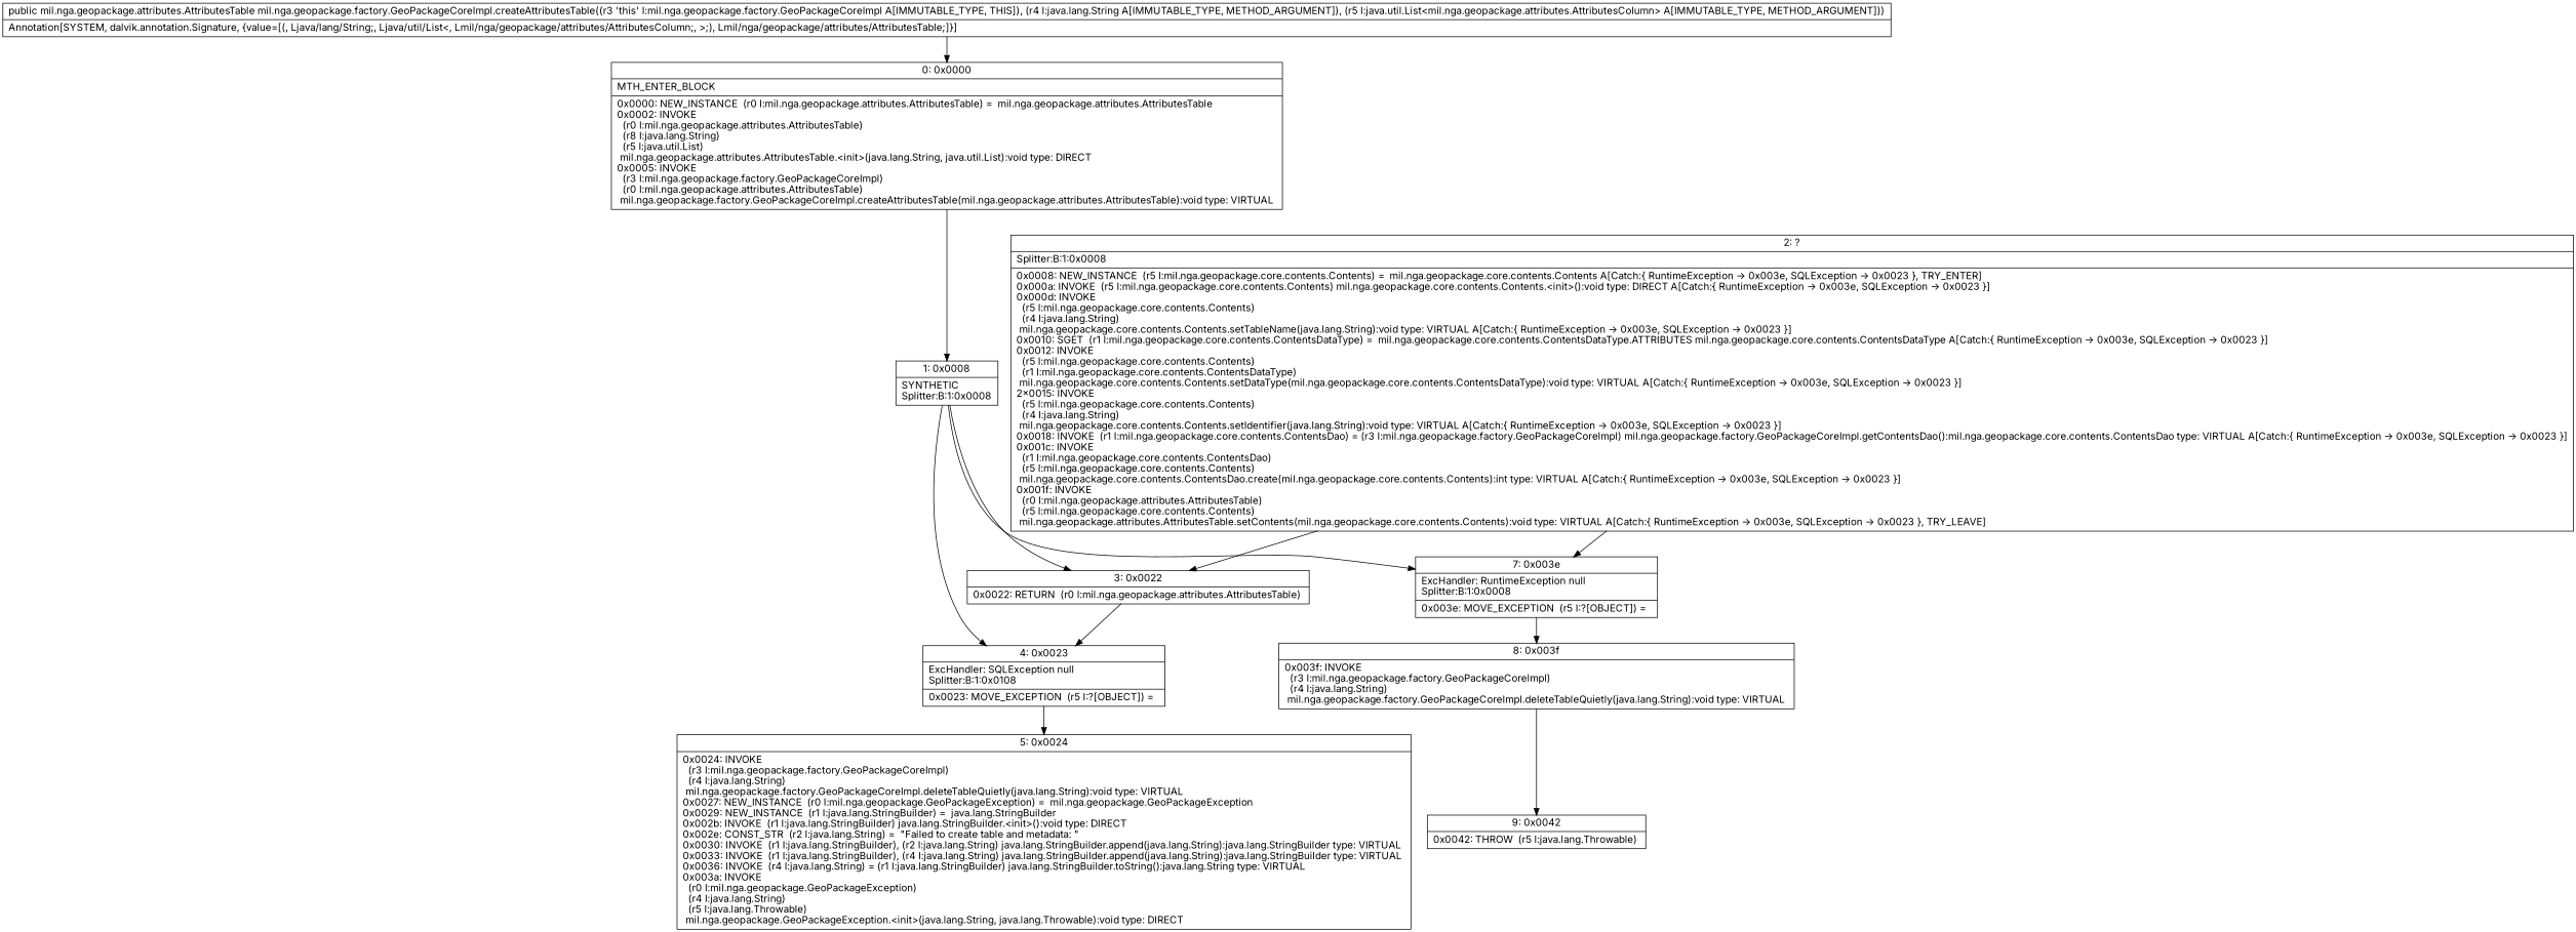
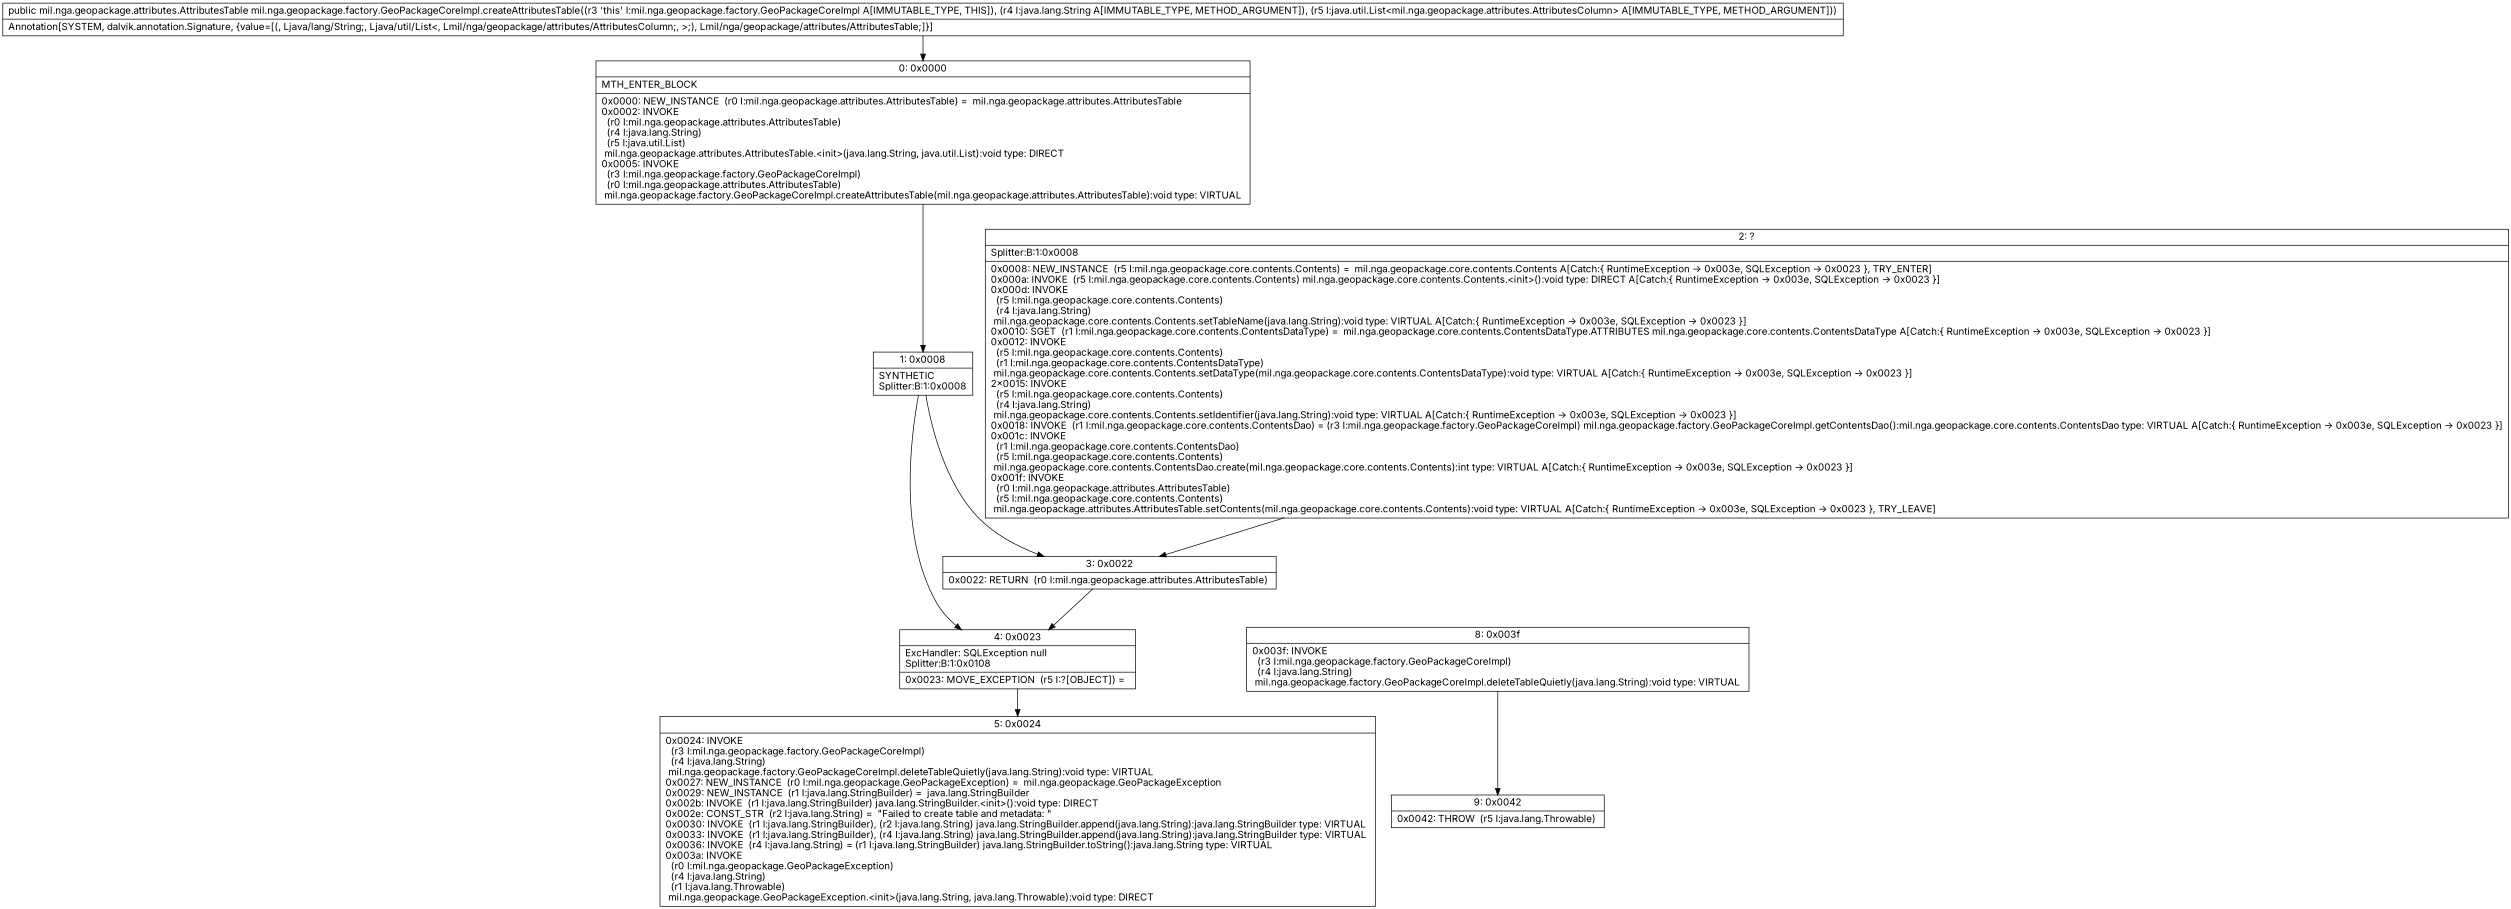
  digraph {
    fontname=Inter
    node [fontname=Inter shape=record]
    edge [fontname=Inter]
-   n1 [label="{0\:\ 0x0000|MTH_ENTER_BLOCK\l|0x0000: NEW_INSTANCE  (r0 I:mil.nga.geopackage.attributes.AttributesTable) =  mil.nga.geopackage.attributes.AttributesTable \l0x0002: INVOKE  \l  (r0 I:mil.nga.geopackage.attributes.AttributesTable)\l  (r8 I:java.lang.String)\l  (r5 I:java.util.List)\l mil.nga.geopackage.attributes.AttributesTable.\<init\>(java.lang.String, java.util.List):void type: DIRECT \l0x0005: INVOKE  \l  (r3 I:mil.nga.geopackage.factory.GeoPackageCoreImpl)\l  (r0 I:mil.nga.geopackage.attributes.AttributesTable)\l mil.nga.geopackage.factory.GeoPackageCoreImpl.createAttributesTable(mil.nga.geopackage.attributes.AttributesTable):void type: VIRTUAL \l}"]
+   n1 [label="{0\:\ 0x0000|MTH_ENTER_BLOCK\l|0x0000: NEW_INSTANCE  (r0 I:mil.nga.geopackage.attributes.AttributesTable) =  mil.nga.geopackage.attributes.AttributesTable \l0x0002: INVOKE  \l  (r0 I:mil.nga.geopackage.attributes.AttributesTable)\l  (r4 I:java.lang.String)\l  (r5 I:java.util.List)\l mil.nga.geopackage.attributes.AttributesTable.\<init\>(java.lang.String, java.util.List):void type: DIRECT \l0x0005: INVOKE  \l  (r3 I:mil.nga.geopackage.factory.GeoPackageCoreImpl)\l  (r0 I:mil.nga.geopackage.attributes.AttributesTable)\l mil.nga.geopackage.factory.GeoPackageCoreImpl.createAttributesTable(mil.nga.geopackage.attributes.AttributesTable):void type: VIRTUAL \l}"]
    n2 [label="{1\:\ 0x0008|SYNTHETIC\lSplitter:B:1:0x0008\l}"]
    n3 [label="{4\:\ 0x0023|ExcHandler: SQLException null\lSplitter:B:1:0x0108\l|0x0023: MOVE_EXCEPTION  (r5 I:?[OBJECT]) =  \l}"]
-   n4 [label="{7\:\ 0x003e|ExcHandler: RuntimeException null\lSplitter:B:1:0x0008\l|0x003e: MOVE_EXCEPTION  (r5 I:?[OBJECT]) =  \l}"]
    n5 [label="{3\:\ 0x0022|0x0022: RETURN  (r0 I:mil.nga.geopackage.attributes.AttributesTable) \l}"]
    n6 [label="{2\:\ ?|Splitter:B:1:0x0008\l|0x0008: NEW_INSTANCE  (r5 I:mil.nga.geopackage.core.contents.Contents) =  mil.nga.geopackage.core.contents.Contents A[Catch:\{ RuntimeException \-\> 0x003e, SQLException \-\> 0x0023 \}, TRY_ENTER]\l0x000a: INVOKE  (r5 I:mil.nga.geopackage.core.contents.Contents) mil.nga.geopackage.core.contents.Contents.\<init\>():void type: DIRECT A[Catch:\{ RuntimeException \-\> 0x003e, SQLException \-\> 0x0023 \}]\l0x000d: INVOKE  \l  (r5 I:mil.nga.geopackage.core.contents.Contents)\l  (r4 I:java.lang.String)\l mil.nga.geopackage.core.contents.Contents.setTableName(java.lang.String):void type: VIRTUAL A[Catch:\{ RuntimeException \-\> 0x003e, SQLException \-\> 0x0023 \}]\l0x0010: SGET  (r1 I:mil.nga.geopackage.core.contents.ContentsDataType) =  mil.nga.geopackage.core.contents.ContentsDataType.ATTRIBUTES mil.nga.geopackage.core.contents.ContentsDataType A[Catch:\{ RuntimeException \-\> 0x003e, SQLException \-\> 0x0023 \}]\l0x0012: INVOKE  \l  (r5 I:mil.nga.geopackage.core.contents.Contents)\l  (r1 I:mil.nga.geopackage.core.contents.ContentsDataType)\l mil.nga.geopackage.core.contents.Contents.setDataType(mil.nga.geopackage.core.contents.ContentsDataType):void type: VIRTUAL A[Catch:\{ RuntimeException \-\> 0x003e, SQLException \-\> 0x0023 \}]\l2x0015: INVOKE  \l  (r5 I:mil.nga.geopackage.core.contents.Contents)\l  (r4 I:java.lang.String)\l mil.nga.geopackage.core.contents.Contents.setIdentifier(java.lang.String):void type: VIRTUAL A[Catch:\{ RuntimeException \-\> 0x003e, SQLException \-\> 0x0023 \}]\l0x0018: INVOKE  (r1 I:mil.nga.geopackage.core.contents.ContentsDao) = (r3 I:mil.nga.geopackage.factory.GeoPackageCoreImpl) mil.nga.geopackage.factory.GeoPackageCoreImpl.getContentsDao():mil.nga.geopackage.core.contents.ContentsDao type: VIRTUAL A[Catch:\{ RuntimeException \-\> 0x003e, SQLException \-\> 0x0023 \}]\l0x001c: INVOKE  \l  (r1 I:mil.nga.geopackage.core.contents.ContentsDao)\l  (r5 I:mil.nga.geopackage.core.contents.Contents)\l mil.nga.geopackage.core.contents.ContentsDao.create(mil.nga.geopackage.core.contents.Contents):int type: VIRTUAL A[Catch:\{ RuntimeException \-\> 0x003e, SQLException \-\> 0x0023 \}]\l0x001f: INVOKE  \l  (r0 I:mil.nga.geopackage.attributes.AttributesTable)\l  (r5 I:mil.nga.geopackage.core.contents.Contents)\l mil.nga.geopackage.attributes.AttributesTable.setContents(mil.nga.geopackage.core.contents.Contents):void type: VIRTUAL A[Catch:\{ RuntimeException \-\> 0x003e, SQLException \-\> 0x0023 \}, TRY_LEAVE]\l}"]
-   n7 [label="{5\:\ 0x0024|0x0024: INVOKE  \l  (r3 I:mil.nga.geopackage.factory.GeoPackageCoreImpl)\l  (r4 I:java.lang.String)\l mil.nga.geopackage.factory.GeoPackageCoreImpl.deleteTableQuietly(java.lang.String):void type: VIRTUAL \l0x0027: NEW_INSTANCE  (r0 I:mil.nga.geopackage.GeoPackageException) =  mil.nga.geopackage.GeoPackageException \l0x0029: NEW_INSTANCE  (r1 I:java.lang.StringBuilder) =  java.lang.StringBuilder \l0x002b: INVOKE  (r1 I:java.lang.StringBuilder) java.lang.StringBuilder.\<init\>():void type: DIRECT \l0x002e: CONST_STR  (r2 I:java.lang.String) =  \"Failed to create table and metadata: \" \l0x0030: INVOKE  (r1 I:java.lang.StringBuilder), (r2 I:java.lang.String) java.lang.StringBuilder.append(java.lang.String):java.lang.StringBuilder type: VIRTUAL \l0x0033: INVOKE  (r1 I:java.lang.StringBuilder), (r4 I:java.lang.String) java.lang.StringBuilder.append(java.lang.String):java.lang.StringBuilder type: VIRTUAL \l0x0036: INVOKE  (r4 I:java.lang.String) = (r1 I:java.lang.StringBuilder) java.lang.StringBuilder.toString():java.lang.String type: VIRTUAL \l0x003a: INVOKE  \l  (r0 I:mil.nga.geopackage.GeoPackageException)\l  (r4 I:java.lang.String)\l  (r5 I:java.lang.Throwable)\l mil.nga.geopackage.GeoPackageException.\<init\>(java.lang.String, java.lang.Throwable):void type: DIRECT \l}"]
+   n7 [label="{5\:\ 0x0024|0x0024: INVOKE  \l  (r3 I:mil.nga.geopackage.factory.GeoPackageCoreImpl)\l  (r4 I:java.lang.String)\l mil.nga.geopackage.factory.GeoPackageCoreImpl.deleteTableQuietly(java.lang.String):void type: VIRTUAL \l0x0027: NEW_INSTANCE  (r0 I:mil.nga.geopackage.GeoPackageException) =  mil.nga.geopackage.GeoPackageException \l0x0029: NEW_INSTANCE  (r1 I:java.lang.StringBuilder) =  java.lang.StringBuilder \l0x002b: INVOKE  (r1 I:java.lang.StringBuilder) java.lang.StringBuilder.\<init\>():void type: DIRECT \l0x002e: CONST_STR  (r2 I:java.lang.String) =  \"Failed to create table and metadata: \" \l0x0030: INVOKE  (r1 I:java.lang.StringBuilder), (r2 I:java.lang.String) java.lang.StringBuilder.append(java.lang.String):java.lang.StringBuilder type: VIRTUAL \l0x0033: INVOKE  (r1 I:java.lang.StringBuilder), (r4 I:java.lang.String) java.lang.StringBuilder.append(java.lang.String):java.lang.StringBuilder type: VIRTUAL \l0x0036: INVOKE  (r4 I:java.lang.String) = (r1 I:java.lang.StringBuilder) java.lang.StringBuilder.toString():java.lang.String type: VIRTUAL \l0x003a: INVOKE  \l  (r0 I:mil.nga.geopackage.GeoPackageException)\l  (r4 I:java.lang.String)\l  (r1 I:java.lang.Throwable)\l mil.nga.geopackage.GeoPackageException.\<init\>(java.lang.String, java.lang.Throwable):void type: DIRECT \l}"]
    n8 [label="{8\:\ 0x003f|0x003f: INVOKE  \l  (r3 I:mil.nga.geopackage.factory.GeoPackageCoreImpl)\l  (r4 I:java.lang.String)\l mil.nga.geopackage.factory.GeoPackageCoreImpl.deleteTableQuietly(java.lang.String):void type: VIRTUAL \l}"]
    n9 [label="{9\:\ 0x0042|0x0042: THROW  (r5 I:java.lang.Throwable) \l}"]
    n10 [label="{public mil.nga.geopackage.attributes.AttributesTable mil.nga.geopackage.factory.GeoPackageCoreImpl.createAttributesTable((r3 'this' I:mil.nga.geopackage.factory.GeoPackageCoreImpl A[IMMUTABLE_TYPE, THIS]), (r4 I:java.lang.String A[IMMUTABLE_TYPE, METHOD_ARGUMENT]), (r5 I:java.util.List\<mil.nga.geopackage.attributes.AttributesColumn\> A[IMMUTABLE_TYPE, METHOD_ARGUMENT]))  | Annotation[SYSTEM, dalvik.annotation.Signature, \{value=[(, Ljava\/lang\/String;, Ljava\/util\/List\<, Lmil\/nga\/geopackage\/attributes\/AttributesColumn;, \>;), Lmil\/nga\/geopackage\/attributes\/AttributesTable;]\}]\l}"]
    n1 -> n2
    n2 -> n3
-   n2 -> n4
    n2 -> n5
    n3 -> n7
-   n4 -> n8
    n5 -> n3
-   n6 -> n4
    n6 -> n5
    n8 -> n9
    n10 -> n1
  }
